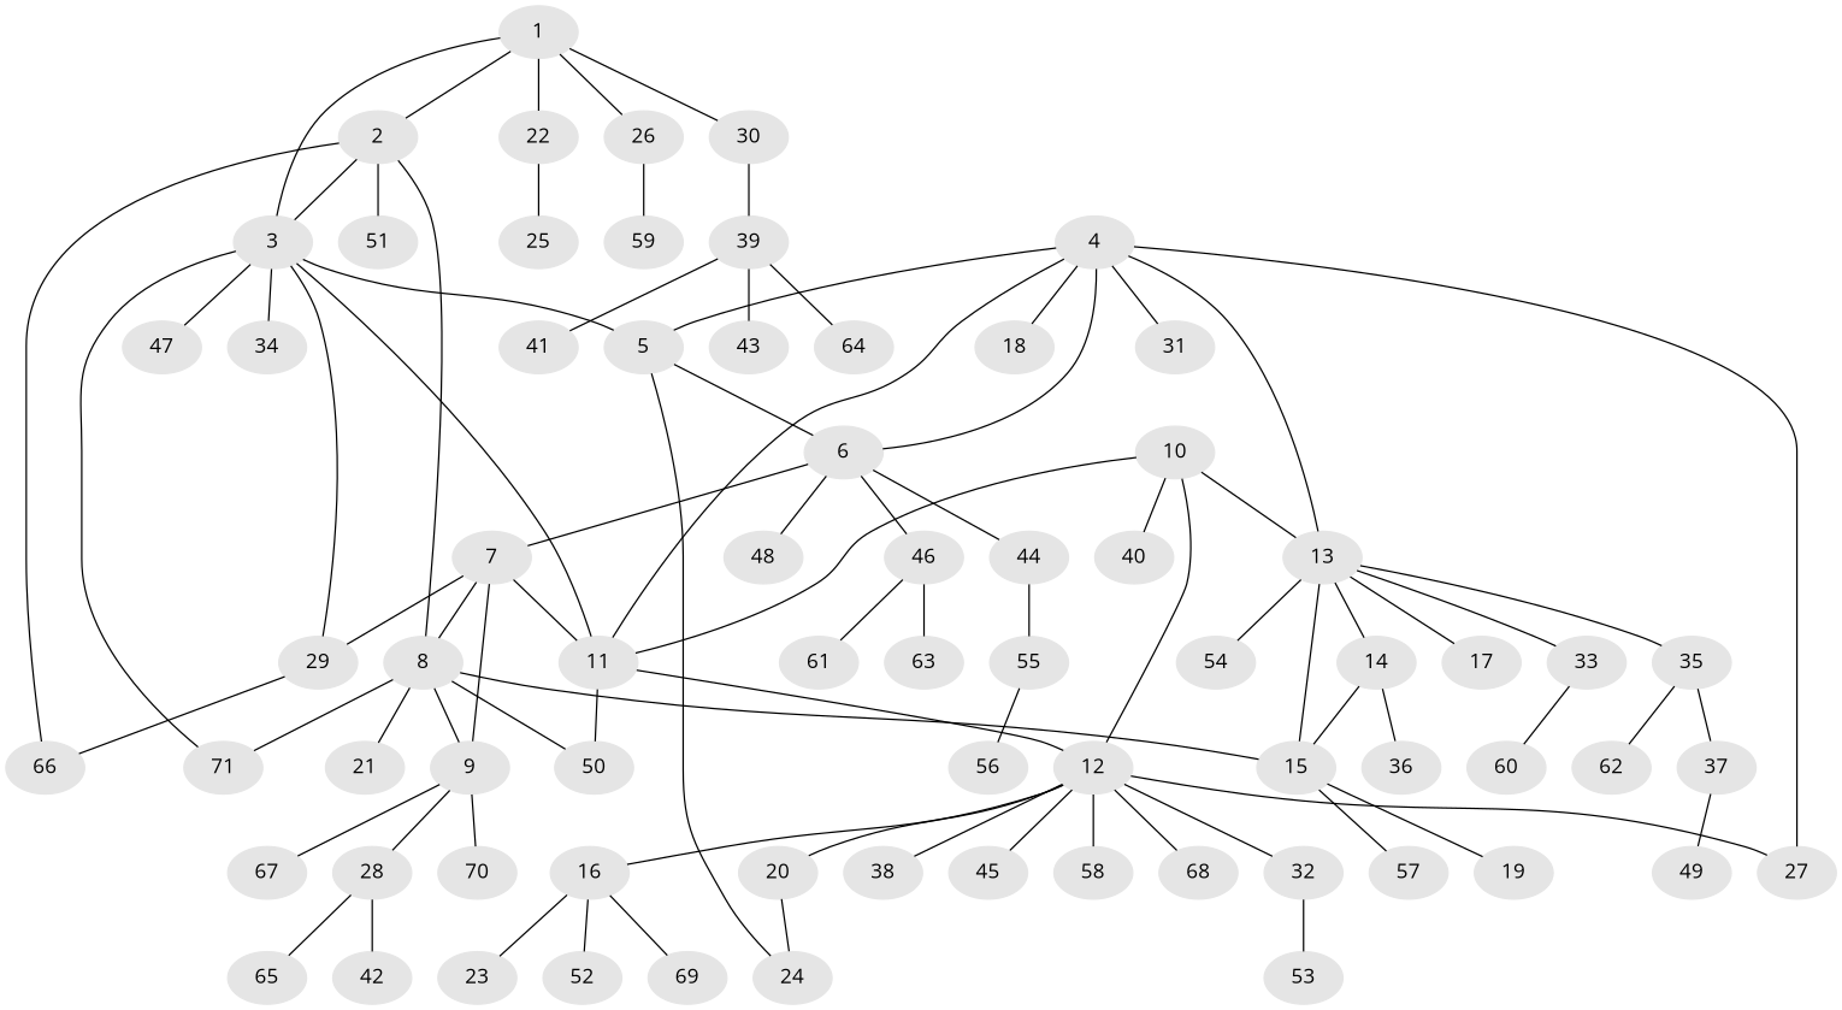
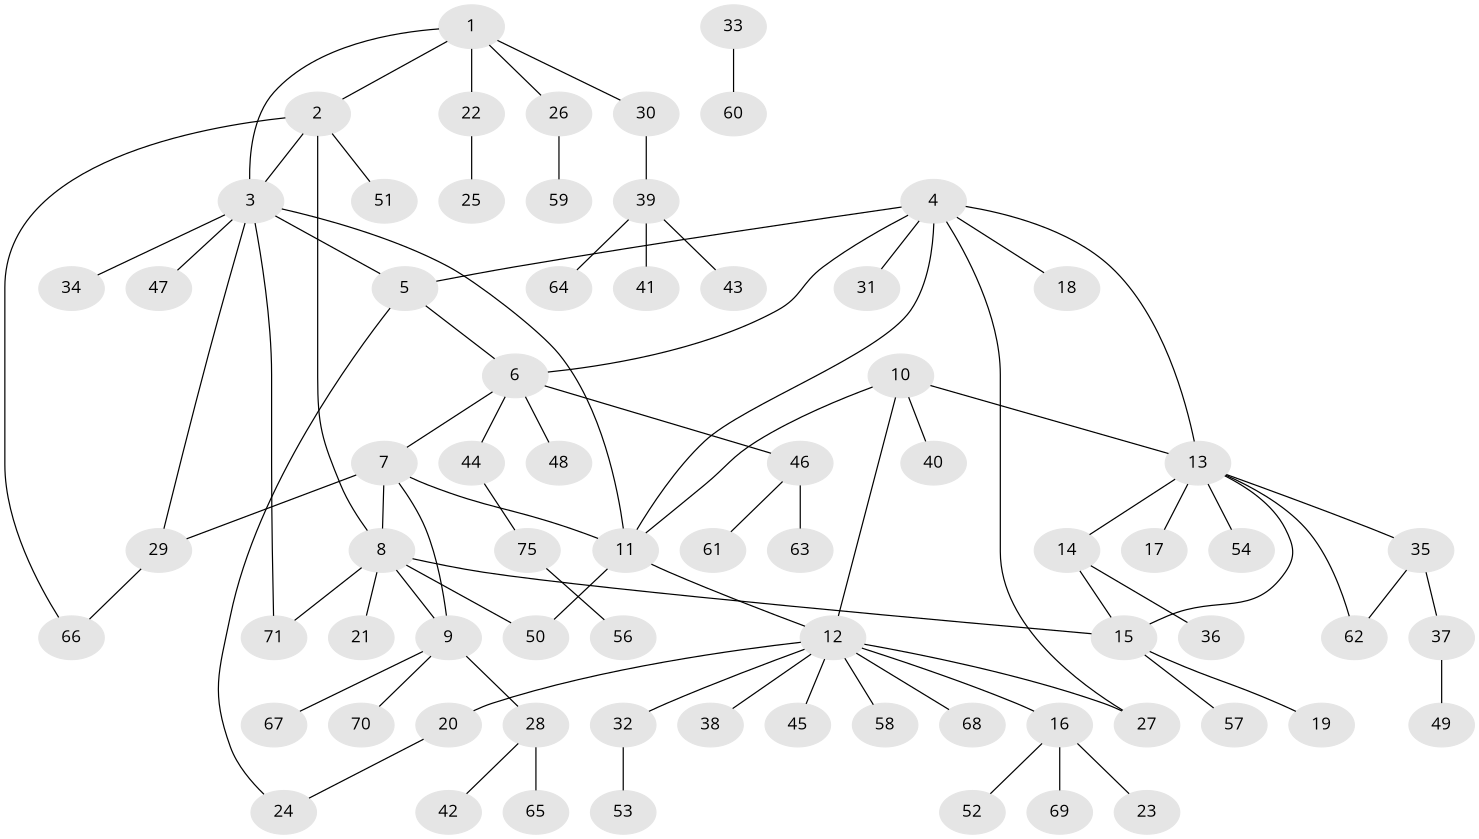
  graph {
    fontname="Open Sans"
    node [color=gray90 fontname="Open Sans" style=filled]
    edge [fontname="Open Sans"]
    1
    2
    3
    22
    26
    30
    8
    51
    66
    5
    11
    29
    34
    47
    71
    25
    59
    39
    15
    9
    21
    50
    6
    24
    12
    19
    57
    4
    13
    18
    27
    31
    7
    44
    46
    48
    14
    17
    33
    35
    54
-   55
+   55 [label=75]
    61
    63
    28
    67
    70
    42
    65
    10
    40
    16
    20
    32
    38
    45
    58
    68
    23
    52
    69
    53
    36
    60
    37
    62
    41
    43
    64
    49
    56
    1 -- 2
    1 -- 3
    1 -- 22
    1 -- 26
    1 -- 30
    2 -- 3
    2 -- 8
    2 -- 51
    2 -- 66
    3 -- 5
    3 -- 11
    3 -- 29
    3 -- 34
    3 -- 47
    3 -- 71
    22 -- 25
    26 -- 59
    30 -- 39
    8 -- 71
    8 -- 15
    8 -- 9
    8 -- 21
    8 -- 50
    5 -- 6
    5 -- 24
    11 -- 50
    11 -- 12
    29 -- 66
    39 -- 41
    39 -- 43
    39 -- 64
    15 -- 19
    15 -- 57
    9 -- 28
    9 -- 67
    9 -- 70
    6 -- 7
    6 -- 44
    6 -- 46
    6 -- 48
    12 -- 27
    12 -- 16
    12 -- 20
    12 -- 32
    12 -- 38
    12 -- 45
    12 -- 58
    12 -- 68
    4 -- 5
    4 -- 11
    4 -- 6
    4 -- 13
    4 -- 18
    4 -- 27
    4 -- 31
    13 -- 15
    13 -- 14
    13 -- 17
-   13 -- 33
+   13 -- 62
    13 -- 35
    13 -- 54
    7 -- 8
    7 -- 11
    7 -- 29
    7 -- 9
    44 -- 55
    46 -- 61
    46 -- 63
    14 -- 15
    14 -- 36
    33 -- 60
    35 -- 37
    35 -- 62
    55 -- 56
    28 -- 42
    28 -- 65
    10 -- 11
    10 -- 12
    10 -- 13
    10 -- 40
    16 -- 23
    16 -- 52
    16 -- 69
    20 -- 24
    32 -- 53
    37 -- 49
  }
